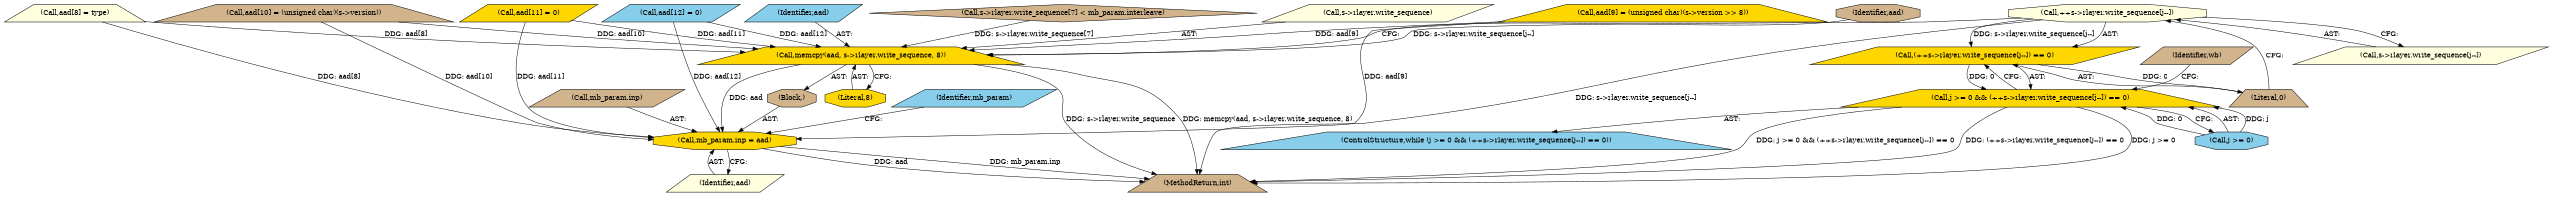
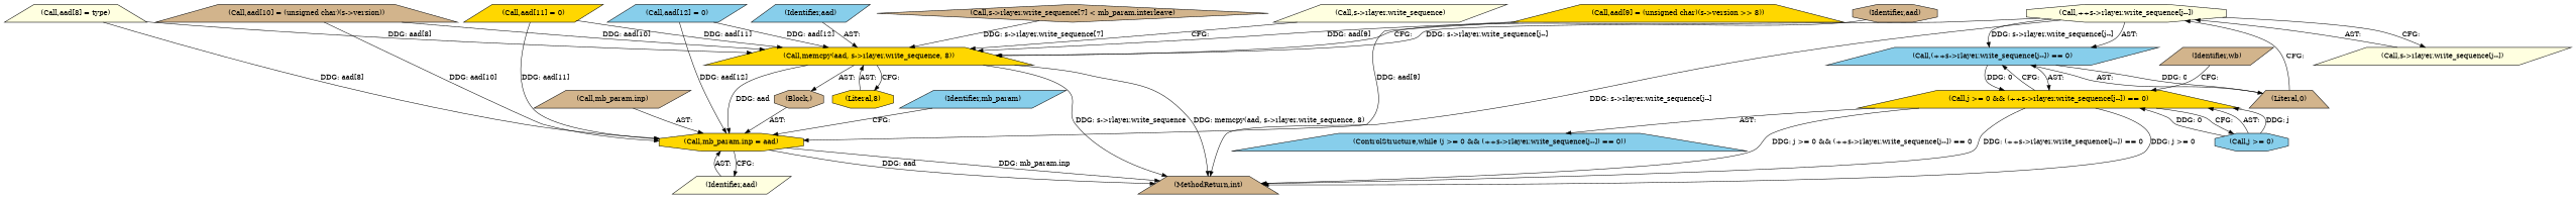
  digraph {
    node [fillcolor=tan shape=parallelogram style=filled]
    n1 [fillcolor=lightyellow label="(Call,++s->rlayer.write_sequence[j--])" shape=octagon]
    n2 [fillcolor=gold label="(Call,memcpy(aad, s->rlayer.write_sequence, 8))" shape=trapezium]
-   n3 [fillcolor=gold label="(Call,(++s->rlayer.write_sequence[j--]) == 0)"]
+   n3 [fillcolor=skyblue label="(Call,(++s->rlayer.write_sequence[j--]) == 0)"]
    n4 [label="(MethodReturn,int)" shape=trapezium]
    n5 [fillcolor=lightyellow label="(Call,s->rlayer.write_sequence[j--])"]
    n6 [fillcolor=gold label="(Call,mb_param.inp = aad)" shape=octagon]
    n7 [label="(Block,)" shape=octagon]
    n8 [fillcolor=gold label="(Literal,8)" shape=octagon]
    n9 [fillcolor=gold label="(Call,j >= 0 && (++s->rlayer.write_sequence[j--]) == 0)" shape=trapezium]
    n10 [label="(Literal,0)" shape=trapezium]
    n11 [fillcolor=lightyellow label="(Identifier,aad)"]
    n12 [fillcolor=skyblue label="(Call,j >= 0)" shape=octagon]
    n13 [fillcolor=skyblue label="(ControlStructure,while (j >= 0 && (++s->rlayer.write_sequence[j--]) == 0))" shape=trapezium]
    n14 [label="(Call,s->rlayer.write_sequence[7] < mb_param.interleave)" shape=diamond]
    n15 [fillcolor=lightyellow label="(Call,aad[8] = type)" shape=trapezium]
    n16 [label="(Identifier,wb)"]
    n17 [label="(Call,mb_param.inp)"]
    n18 [fillcolor=skyblue label="(Call,aad[12] = 0)"]
    n19 [label="(Call,aad[10] = (unsigned char)(s->version))" shape=trapezium]
    n20 [fillcolor=gold label="(Call,aad[11] = 0)"]
    n21 [fillcolor=skyblue label="(Identifier,aad)"]
    n22 [fillcolor=skyblue label="(Identifier,mb_param)"]
    n23 [fillcolor=gold label="(Call,aad[9] = (unsigned char)(s->version >> 8))" shape=trapezium]
    n24 [fillcolor=lightyellow label="(Call,s->rlayer.write_sequence)"]
    n25 [label="(Identifier,aad)" shape=octagon]
    n1 -> n2 [label="DDG: s->rlayer.write_sequence[j--]"]
    n1 -> n3 [label="AST: "]
    n1 -> n3 [label="DDG: s->rlayer.write_sequence[j--]"]
    n1 -> n4 [label="DDG: s->rlayer.write_sequence[j--]"]
    n1 -> n5 [label="CFG: "]
    n2 -> n4 [label="DDG: memcpy(aad, s->rlayer.write_sequence, 8)"]
    n2 -> n4 [label="DDG: s->rlayer.write_sequence"]
    n2 -> n6 [label="DDG: aad"]
    n2 -> n7 [label="AST: "]
    n2 -> n8 [label="CFG: "]
    n3 -> n9 [label="AST: "]
    n3 -> n9 [label="DDG: 0"]
    n3 -> n10 [label="DDG: 0"]
    n5 -> n1 [label="AST: "]
    n6 -> n4 [label="DDG: mb_param.inp"]
    n6 -> n4 [label="DDG: aad"]
    n6 -> n11 [label="CFG: "]
    n7 -> n6 [label="AST: "]
    n8 -> n2 [label="AST: "]
    n9 -> n3 [label="CFG: "]
    n9 -> n4 [label="DDG: j >= 0"]
    n9 -> n4 [label="DDG: j >= 0 && (++s->rlayer.write_sequence[j--]) == 0"]
    n9 -> n4 [label="DDG: (++s->rlayer.write_sequence[j--]) == 0"]
    n9 -> n12 [label="CFG: "]
    n9 -> n13 [label="AST: "]
    n10 -> n1 [label="CFG: "]
    n10 -> n3 [label="AST: "]
    n11 -> n6 [label="AST: "]
    n12 -> n9 [label="AST: "]
    n12 -> n9 [label="DDG: j"]
    n12 -> n9 [label="DDG: 0"]
    n14 -> n2 [label="DDG: s->rlayer.write_sequence[7]"]
    n15 -> n2 [label="DDG: aad[8]"]
    n15 -> n6 [label="DDG: aad[8]"]
    n16 -> n9 [label="CFG: "]
    n17 -> n6 [label="AST: "]
    n18 -> n2 [label="DDG: aad[12]"]
    n18 -> n6 [label="DDG: aad[12]"]
    n19 -> n2 [label="DDG: aad[10]"]
    n19 -> n6 [label="DDG: aad[10]"]
    n20 -> n2 [label="DDG: aad[11]"]
    n20 -> n6 [label="DDG: aad[11]"]
    n21 -> n2 [label="AST: "]
    n22 -> n6 [label="CFG: "]
    n23 -> n2 [label="DDG: aad[9]"]
    n23 -> n6 [label="DDG: aad[9]"]
-   n24 -> n2 [label="AST: "]
+   n24 -> n2 [label="CFG: "]
    n25 -> n2 [label="CFG: "]
  }
